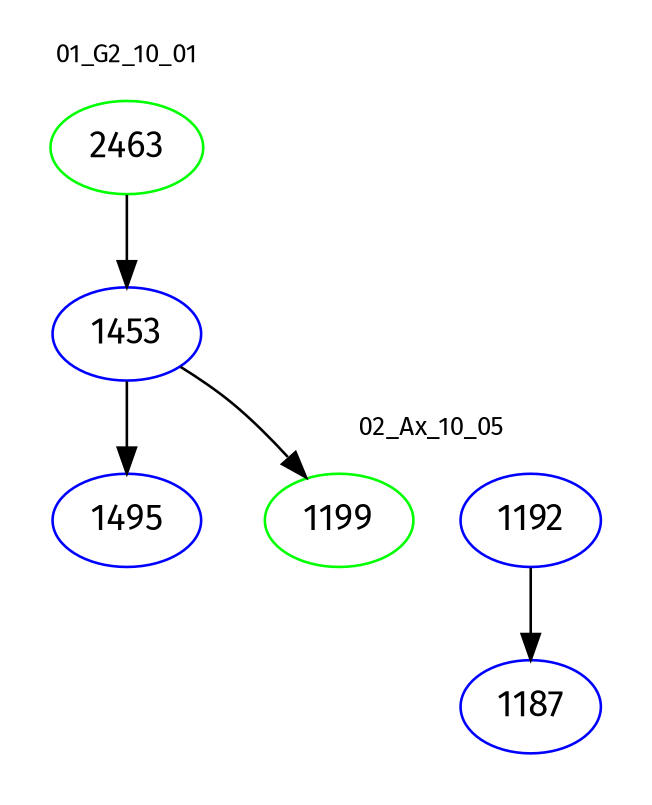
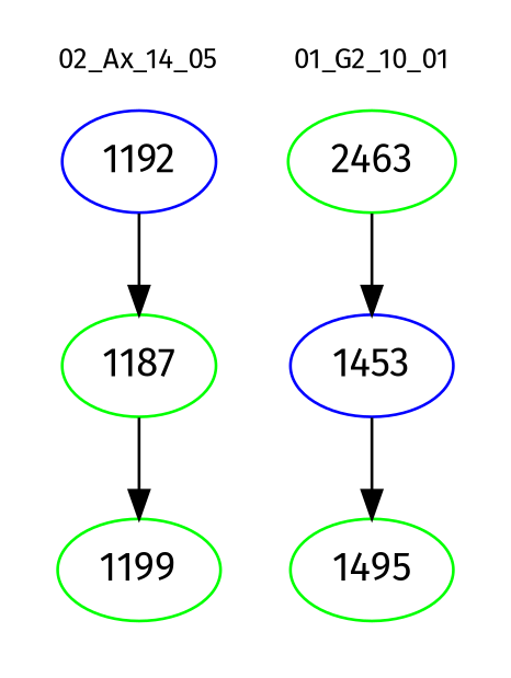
  digraph {
    fontname="Fira Sans"
    node [color=blue fontname="Fira Sans"]
    edge [color=black fontname="Fira Sans"]
    n1 [label=1192]
-   n2 [label=1187]
+   n2 [color=green label=1187]
    n3 [color=green label=1199]
    n4 [color=green label=2463]
    n5 [label=1453]
-   n6 [label=1495]
+   n6 [color=green label=1495]
    subgraph cluster_1 {
      color=white
      fontsize=10
-     label="02_Ax_10_05"
+     label="02_Ax_14_05"
      n1
      n2
      n3
    }
    subgraph cluster_2 {
      color=white
      fontsize=10
      label="01_G2_10_01"
      n4
      n5
      n6
    }
    n1 -> n2
-   n5 -> n3
+   n2 -> n3
    n4 -> n5
    n5 -> n6
  }
